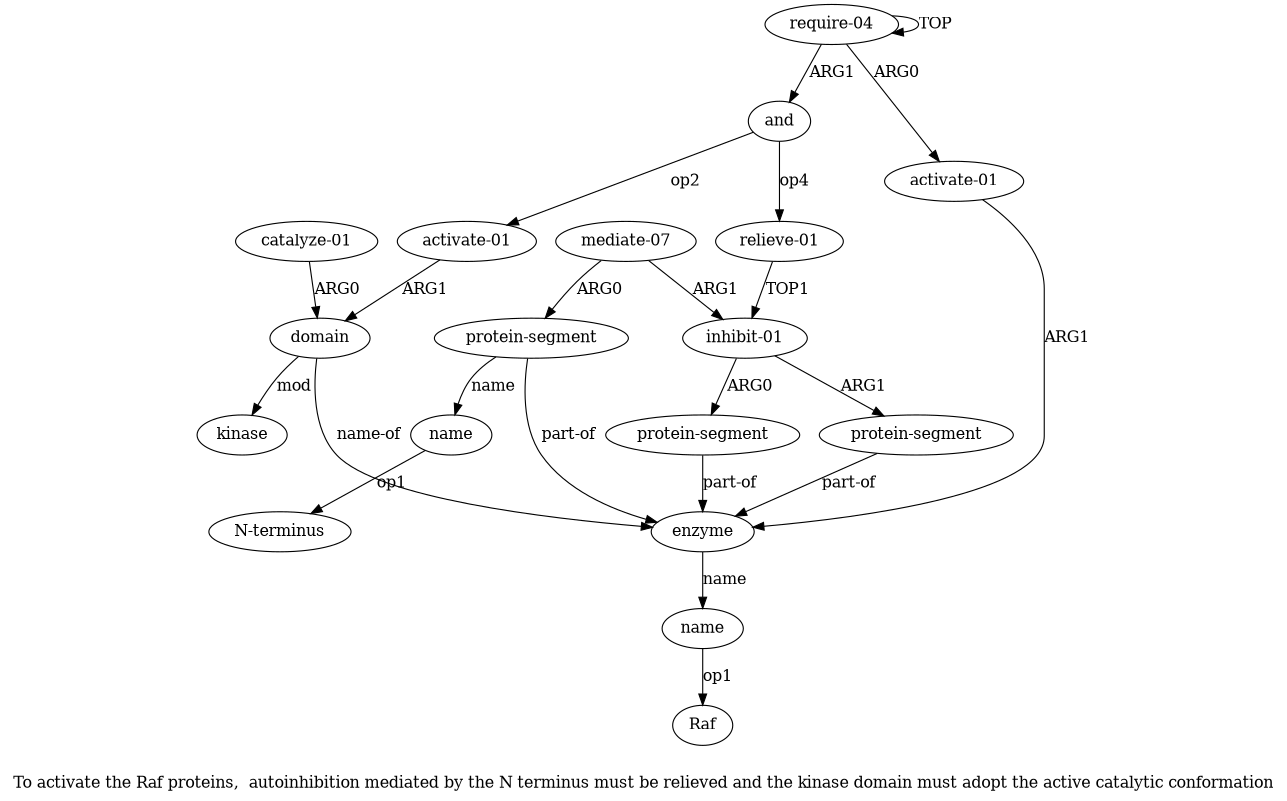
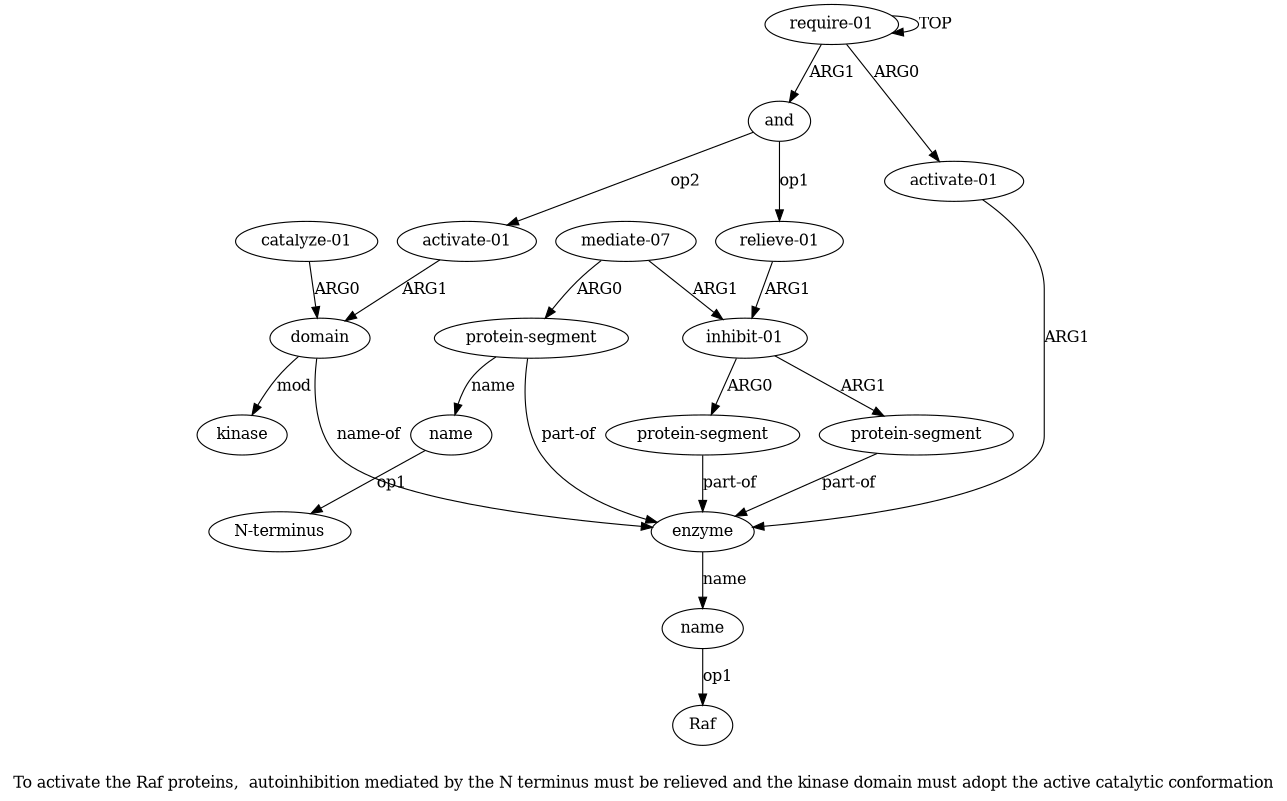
  digraph {
    label="To activate the Raf proteins,  autoinhibition mediated by the N terminus must be relieved and the kinase domain must adopt the active catalytic conformation"
    node [color=black gold_ind=-1 gold_label="protein-segment" test_ind=-1 test_label="protein-segment"]
    edge [color=black gold_label=ARG1 test_label=ARG1]
    n1 [gold_ind=15 gold_label="catalyze-01" label="catalyze-01" test_ind=15 test_label="catalyze-01"]
    n2 [gold_ind=13 gold_label=domain label=domain test_ind=13 test_label=domain]
    n3 [gold_ind=14 gold_label=kinase label=kinase test_ind=14 test_label=kinase]
    n4 [gold_ind=2 gold_label=enzyme label=enzyme test_ind=2 test_label=enzyme]
    n5 [gold_ind=3 gold_label=name label=name test_ind=3 test_label=name]
    n6 [gold_ind=11 gold_label=name label=name test_ind=11 test_label=name]
    n7 [gold_label="N-terminus" label="N-terminus" test_label="N-terminus"]
    n8 [gold_ind=10 label="protein-segment" test_ind=10]
    n9 [gold_label=Raf label=Raf test_label=Raf]
    n10 [gold_ind=12 gold_label="activate-01" label="activate-01" test_ind=12 test_label="activate-01"]
    n11 [gold_ind=1 gold_label="activate-01" label="activate-01" test_ind=1 test_label="activate-01"]
-   n12 [gold_ind=0 gold_label="require-01" label="require-04" test_ind=0 test_label="require-01"]
+   n12 [gold_ind=0 gold_label="require-01" label="require-01" test_ind=0 test_label="require-01"]
    n13 [gold_ind=4 gold_label=and label=and test_ind=4 test_label=and]
    n14 [gold_ind=5 gold_label="relieve-01" label="relieve-01" test_ind=5 test_label="relieve-01"]
    n15 [gold_ind=6 gold_label="inhibit-01" label="inhibit-01" test_ind=6 test_label="inhibit-01"]
    n16 [gold_ind=7 label="protein-segment" test_ind=7]
    n17 [gold_ind=8 label="protein-segment" test_ind=8]
    n18 [gold_ind=9 gold_label="mediate-01" label="mediate-07" test_ind=9 test_label="mediate-01"]
    n1 -> n2 [gold_label=ARG0 label=ARG0 test_label=ARG0]
    n2 -> n3 [gold_label=mod label=mod test_label=mod]
    n2 -> n4 [gold_label="part-of" label="name-of" test_label="part-of"]
    n4 -> n5 [gold_label=name label=name test_label=name]
    n5 -> n9 [gold_label=op1 label=op1 test_label=op1]
    n6 -> n7 [gold_label=op1 label=op1 test_label=op1]
    n8 -> n4 [gold_label="part-of" label="part-of" test_label="part-of"]
    n8 -> n6 [gold_label=name label=name test_label=name]
    n10 -> n2 [label=ARG1]
    n11 -> n4 [label=ARG1]
    n12 -> n11 [gold_label=ARG0 label=ARG0 test_label=ARG0]
    n12 -> n12 [gold_label=TOP label=TOP test_label=TOP]
    n12 -> n13 [label=ARG1]
    n13 -> n10 [gold_label=op2 label=op2 test_label=op2]
-   n13 -> n14 [gold_label=op1 label=op4 test_label=op1]
-   n14 -> n15 [label=TOP1]
+   n13 -> n14 [gold_label=op1 label=op1 test_label=op1]
+   n14 -> n15 [label=ARG1]
    n15 -> n16 [gold_label=ARG0 label=ARG0 test_label=ARG0]
    n15 -> n17 [label=ARG1]
    n16 -> n4 [gold_label="part-of" label="part-of" test_label="part-of"]
    n17 -> n4 [gold_label="part-of" label="part-of" test_label="part-of"]
    n18 -> n8 [gold_label=ARG0 label=ARG0 test_label=ARG0]
    n18 -> n15 [label=ARG1]
  }
